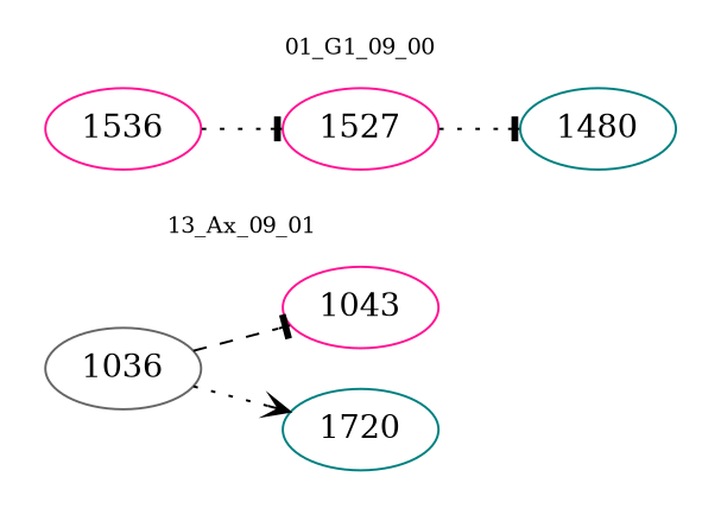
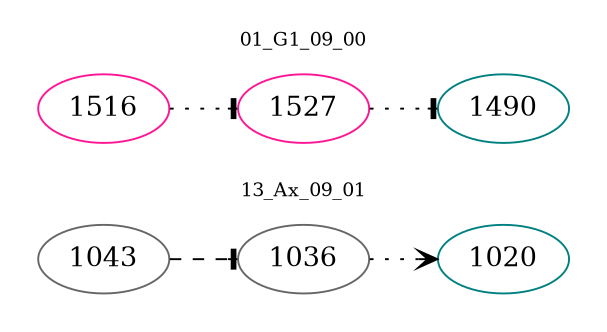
  digraph {
    rankdir=LR
    node [color=gray40]
    edge [arrowhead=tee color=black style=dotted]
    n1 [label=1036]
-   n2 [color=teal label=1720]
-   n3 [color=deeppink label=1043]
+   n2 [color=teal label=1020]
+   n3 [label=1043]
    n4 [color=deeppink label=1527]
-   n5 [color=teal label=1480]
-   n6 [color=deeppink label=1536]
+   n5 [color=teal label=1490]
+   n6 [color=deeppink label=1516]
    subgraph cluster_1 {
      color=white
      fontsize=10
      label="13_Ax_09_01"
      n1
      n2
      n3
    }
    subgraph cluster_2 {
      color=white
      fontsize=10
      label="01_G1_09_00"
      n4
      n5
      n6
    }
    n1 -> n2 [arrowhead=vee]
-   n1 -> n3 [style=dashed]
+   n3 -> n1 [style=dashed]
    n4 -> n5
    n6 -> n4
  }
